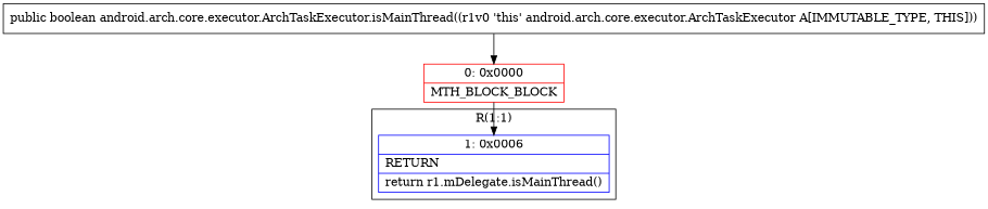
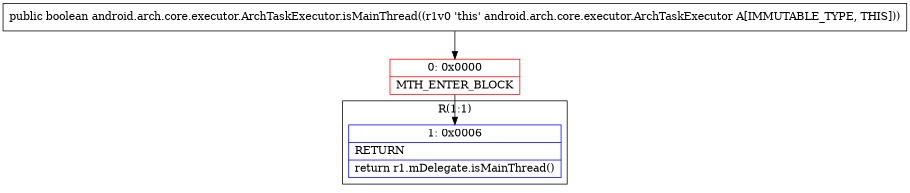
  digraph {
    node [shape=record]
    n1 [color=blue label="{1\:\ 0x0006|RETURN\l|return r1.mDelegate.isMainThread()\l}"]
-   n2 [color=red label="{0\:\ 0x0000|MTH_BLOCK_BLOCK\l}"]
+   n2 [color=red label="{0\:\ 0x0000|MTH_ENTER_BLOCK\l}"]
    n3 [label="{public boolean android.arch.core.executor.ArchTaskExecutor.isMainThread((r1v0 'this' android.arch.core.executor.ArchTaskExecutor A[IMMUTABLE_TYPE, THIS])) }"]
    subgraph cluster_1 {
      label="R(1:1)"
      n1
    }
    n2 -> n1
    n3 -> n2
  }
